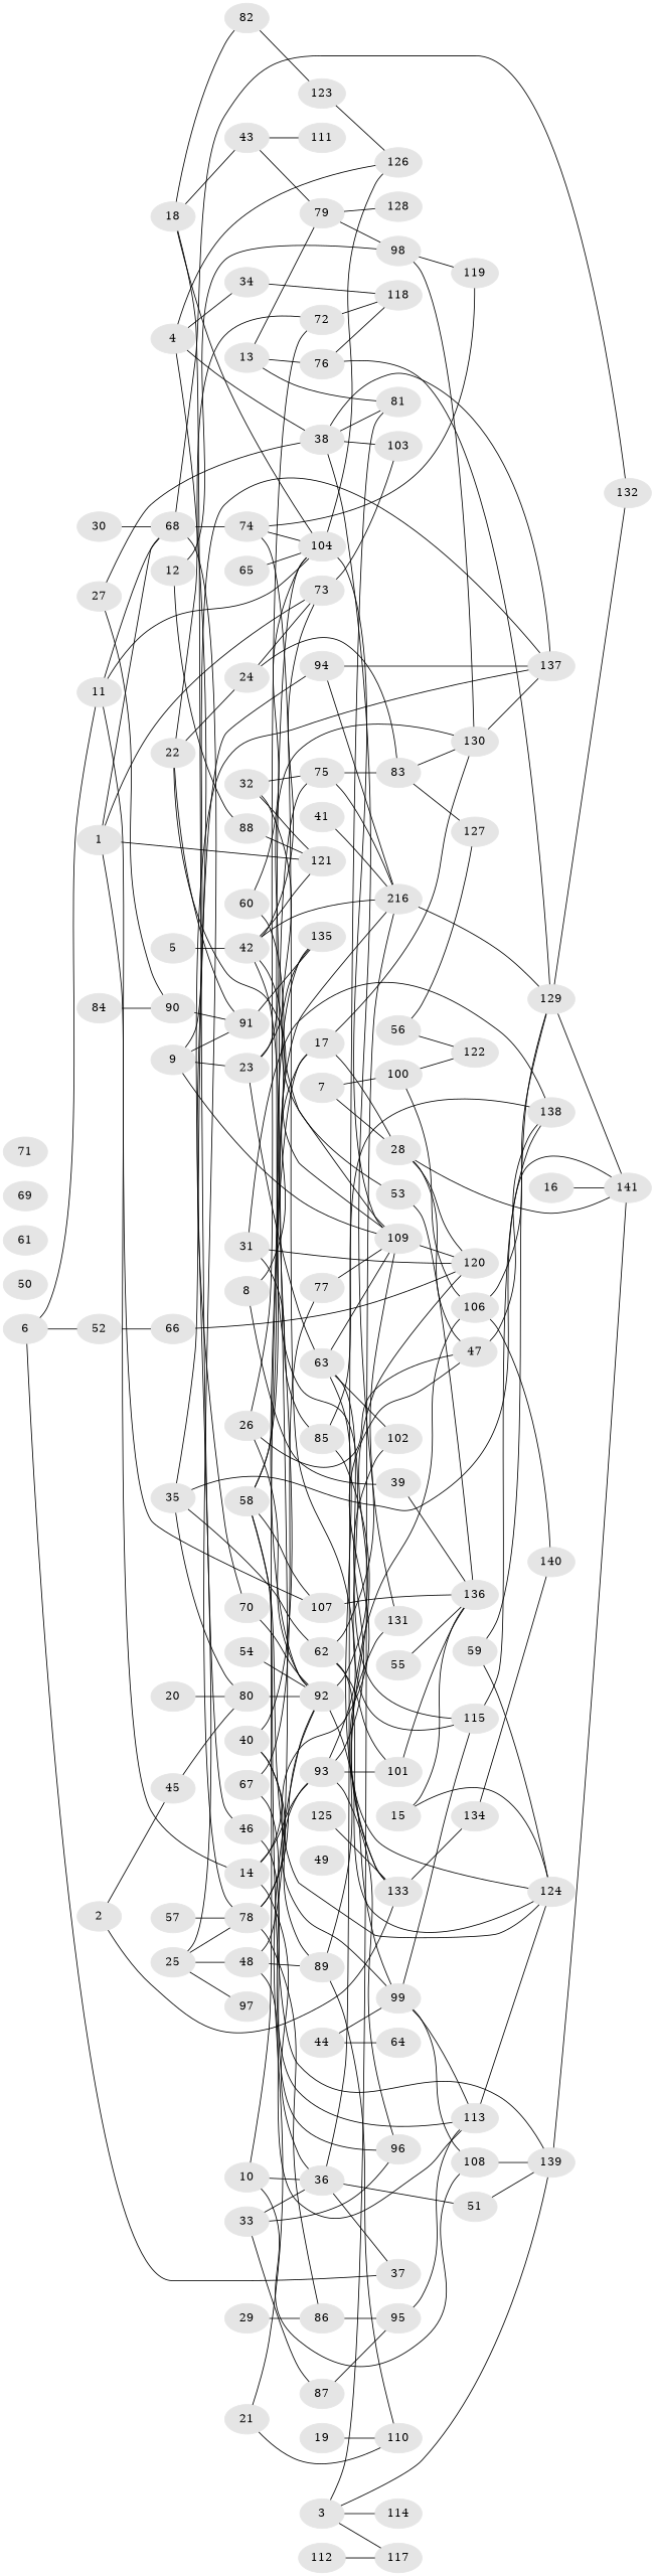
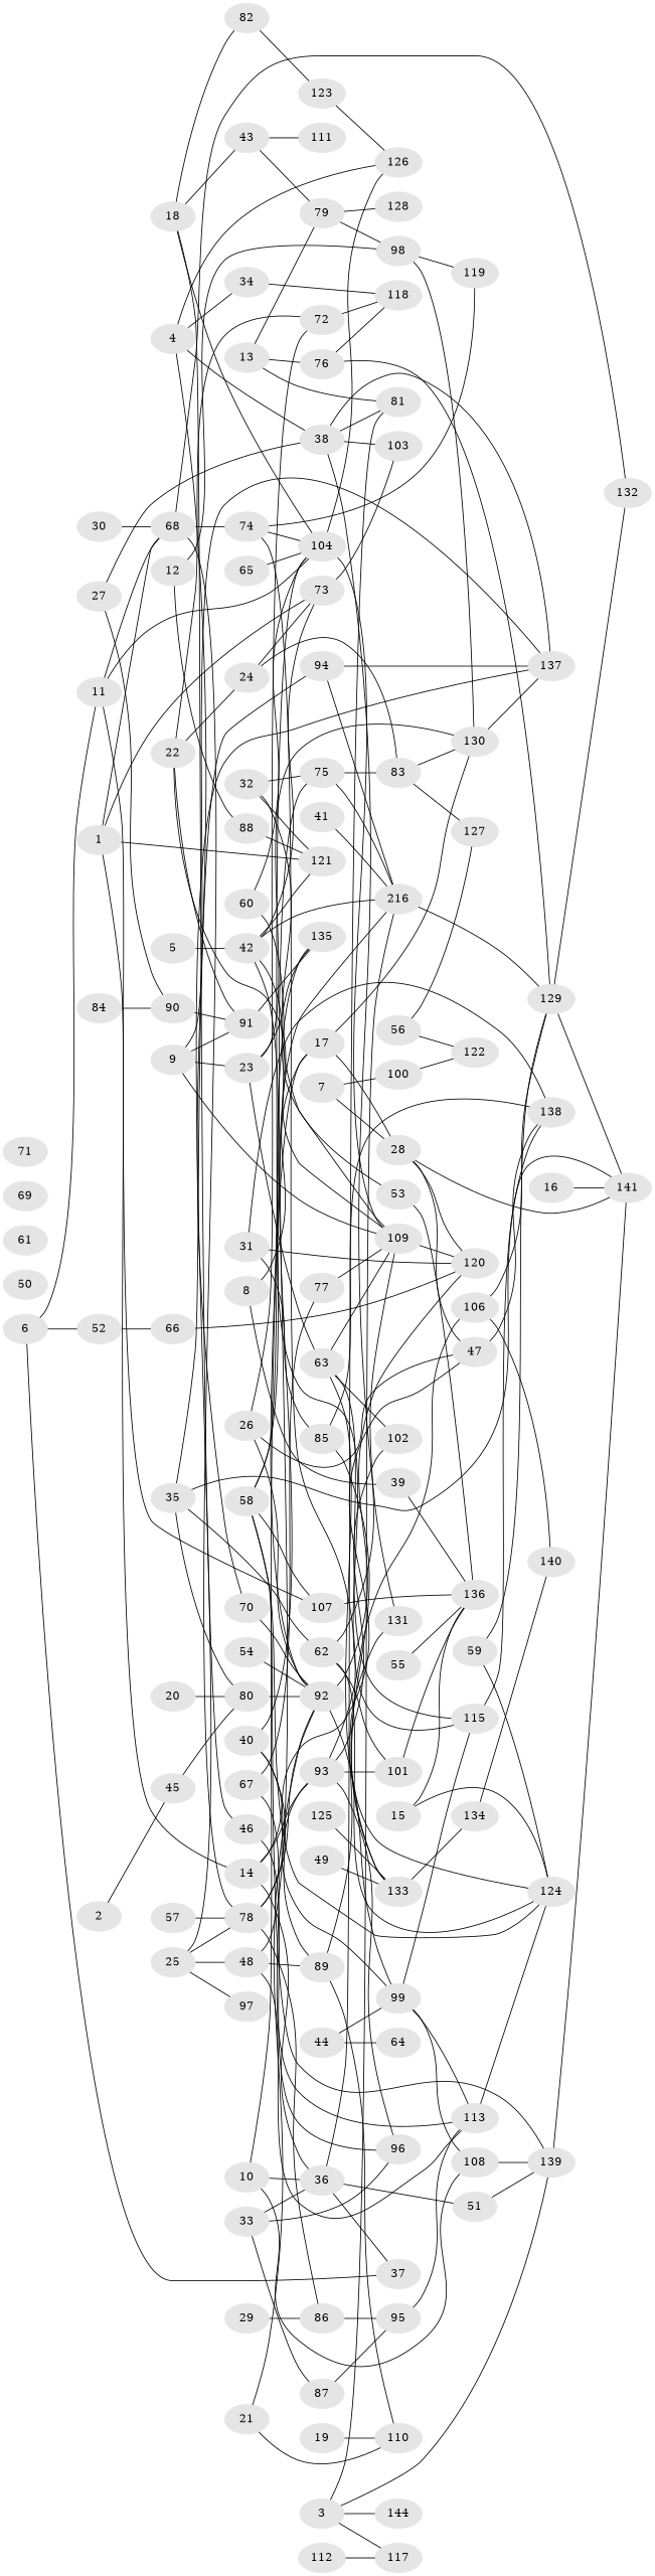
  graph {
    rankdir=LR
    node [color=gray90 style=filled]
    1
    14
    68
    73
    121
    36
    47
    93
    78
    74
    132
    103
    2
    45
    133
    80
    134
    3
-   114
+   114 [label=144]
    n20 [label=216]
    117
    139
    129
    141
    4
    34
    38
    70
    126
    118
    137
    81
    131
    92
    5
    42
    53
    120
    99
    6
    11
    37
    52
    104
    107
    66
    7
    28
    100
    122
    106
    8
    17
    39
    130
    136
    9
    23
    91
    109
    63
    135
    10
    108
    51
    12
    88
    98
    119
    13
    76
    79
    128
    138
    96
    101
    102
    15
    124
    16
    18
    43
    46
    82
    111
    123
    19
    110
    20
    21
    22
    24
    72
    83
    115
    127
    25
    48
    97
    113
    75
    89
    86
    26
    27
    90
    29
    95
    30
    31
    85
    32
    33
    87
    35
    62
    94
    40
    41
    44
    64
    49
    50
    54
    55
    56
    57
    58
    59
    60
    61
    65
    67
    77
    69
    71
    84
    140
    112
    125
    1 -- 14
    1 -- 68
    1 -- 73
    1 -- 121
    14 -- 36
    14 -- 47
    14 -- 93
    68 -- 78
    68 -- 74
    68 -- 132
    73 -- 103
    36 -- 81
    36 -- 37
    36 -- 51
    47 -- 138
    93 -- 106
    93 -- 96
    93 -- 101
    93 -- 102
    78 -- 93
    78 -- 92
    78 -- 86
    74 -- 133
    74 -- 104
    74 -- 119
    2 -- 45
-   2 -- 133
+   49 -- 133
    45 -- 80
    133 -- 134
    80 -- 92
    134 -- 140
    3 -- 114
    3 -- n20
    3 -- 117
    3 -- 139
    n20 -- 129
    139 -- 141
    129 -- 132
    129 -- 141
    4 -- 34
    4 -- 38
    4 -- 70
    4 -- 126
    34 -- 118
    38 -- 103
    38 -- 137
    38 -- 81
    38 -- 131
    70 -- 92
    92 -- 120
    92 -- 99
    5 -- 42
    42 -- 73
    42 -- 121
    42 -- n20
    42 -- 92
    42 -- 53
    53 -- 136
    99 -- 108
    99 -- 115
    99 -- 113
    6 -- 11
    6 -- 37
    6 -- 52
    11 -- 68
    11 -- 104
    11 -- 107
    52 -- 66
    104 -- 126
    104 -- 109
    107 -- 136
    66 -- 120
    7 -- 28
    7 -- 100
    28 -- 47
    28 -- 141
    28 -- 120
    100 -- 122
-   100 -- 106
    106 -- 129
    106 -- 140
    8 -- 17
    8 -- 39
    17 -- 28
    17 -- 130
    39 -- 136
    130 -- 137
    9 -- 137
    9 -- 23
    9 -- 91
    9 -- 109
    23 -- 130
    23 -- 63
    23 -- 135
    91 -- 135
    109 -- 120
    63 -- 109
    63 -- 102
    63 -- 124
    63 -- 115
    10 -- 36
    10 -- 17
    10 -- 108
    108 -- 139
    51 -- 139
    12 -- 88
    12 -- 98
    88 -- 121
    98 -- 130
    98 -- 119
    13 -- 81
    13 -- 76
    13 -- 79
    76 -- 129
    76 -- 118
    79 -- 98
    79 -- 128
    101 -- 136
    15 -- 136
    15 -- 124
    16 -- 141
    18 -- 104
    18 -- 43
    18 -- 46
    18 -- 82
    43 -- 79
    43 -- 111
    46 -- 96
    82 -- 123
    123 -- 126
    19 -- 110
    20 -- 80
    21 -- 92
    21 -- 110
    22 -- 91
    22 -- 109
    22 -- 24
    22 -- 72
    24 -- 73
    24 -- 83
    72 -- 118
    83 -- 130
    83 -- 127
    115 -- 141
    25 -- 78
    25 -- 137
    25 -- 48
    25 -- 97
    48 -- 113
    48 -- 75
    48 -- 89
    113 -- 124
    75 -- n20
    75 -- 83
    89 -- 131
    89 -- 110
    86 -- 95
    26 -- 47
    26 -- 92
    26 -- 72
    27 -- 38
    27 -- 90
    90 -- 91
    29 -- 86
    95 -- 113
    30 -- 68
    31 -- 120
    31 -- 138
    31 -- 85
    85 -- 133
    85 -- 138
    32 -- 121
    32 -- 109
    32 -- 75
    33 -- 36
    33 -- 96
    33 -- 87
    87 -- 95
    35 -- 80
    35 -- 138
    35 -- 62
    35 -- 94
    62 -- 109
    62 -- 101
    62 -- 124
    94 -- n20
    94 -- 137
    40 -- n20
    40 -- 99
    40 -- 89
    41 -- n20
    44 -- 99
    44 -- 64
    54 -- 92
    55 -- 136
    56 -- 122
    56 -- 127
    57 -- 78
    58 -- 139
    58 -- 104
    58 -- 107
    58 -- 135
    58 -- 124
    59 -- 129
    59 -- 124
    60 -- 104
    60 -- 115
    65 -- 104
    67 -- 113
    67 -- 77
    77 -- 109
    84 -- 90
    112 -- 117
    125 -- 133
  }
